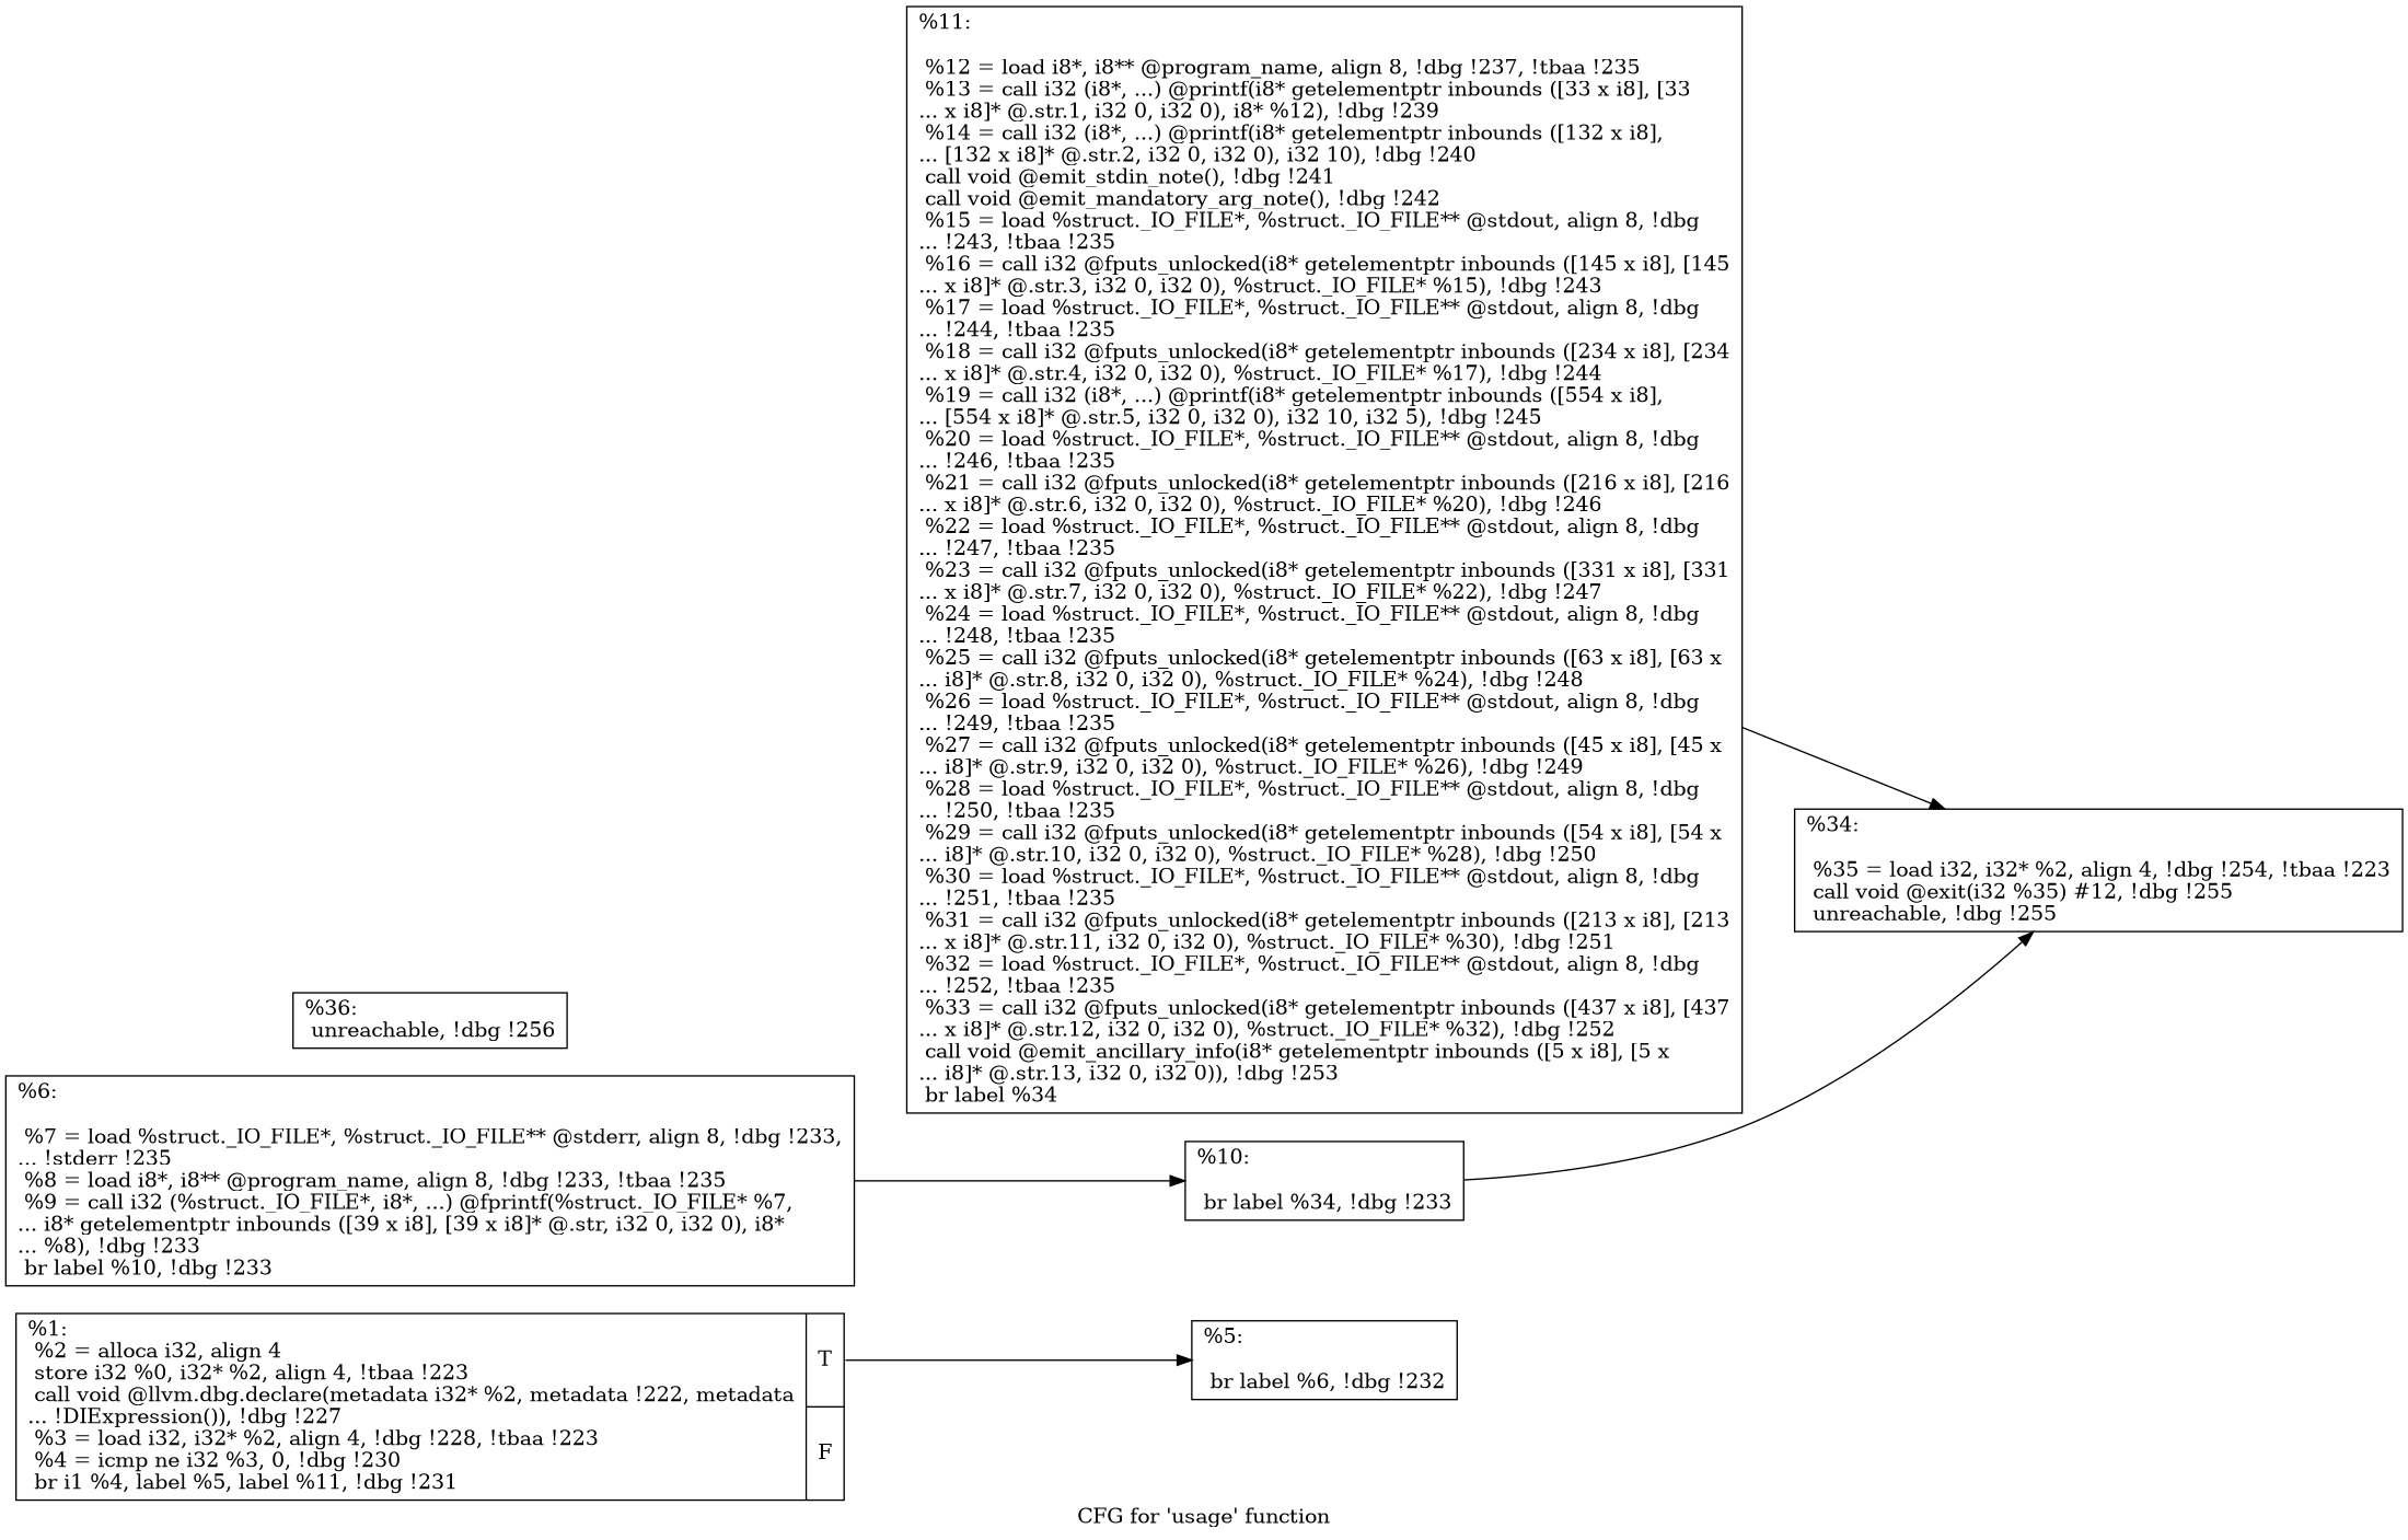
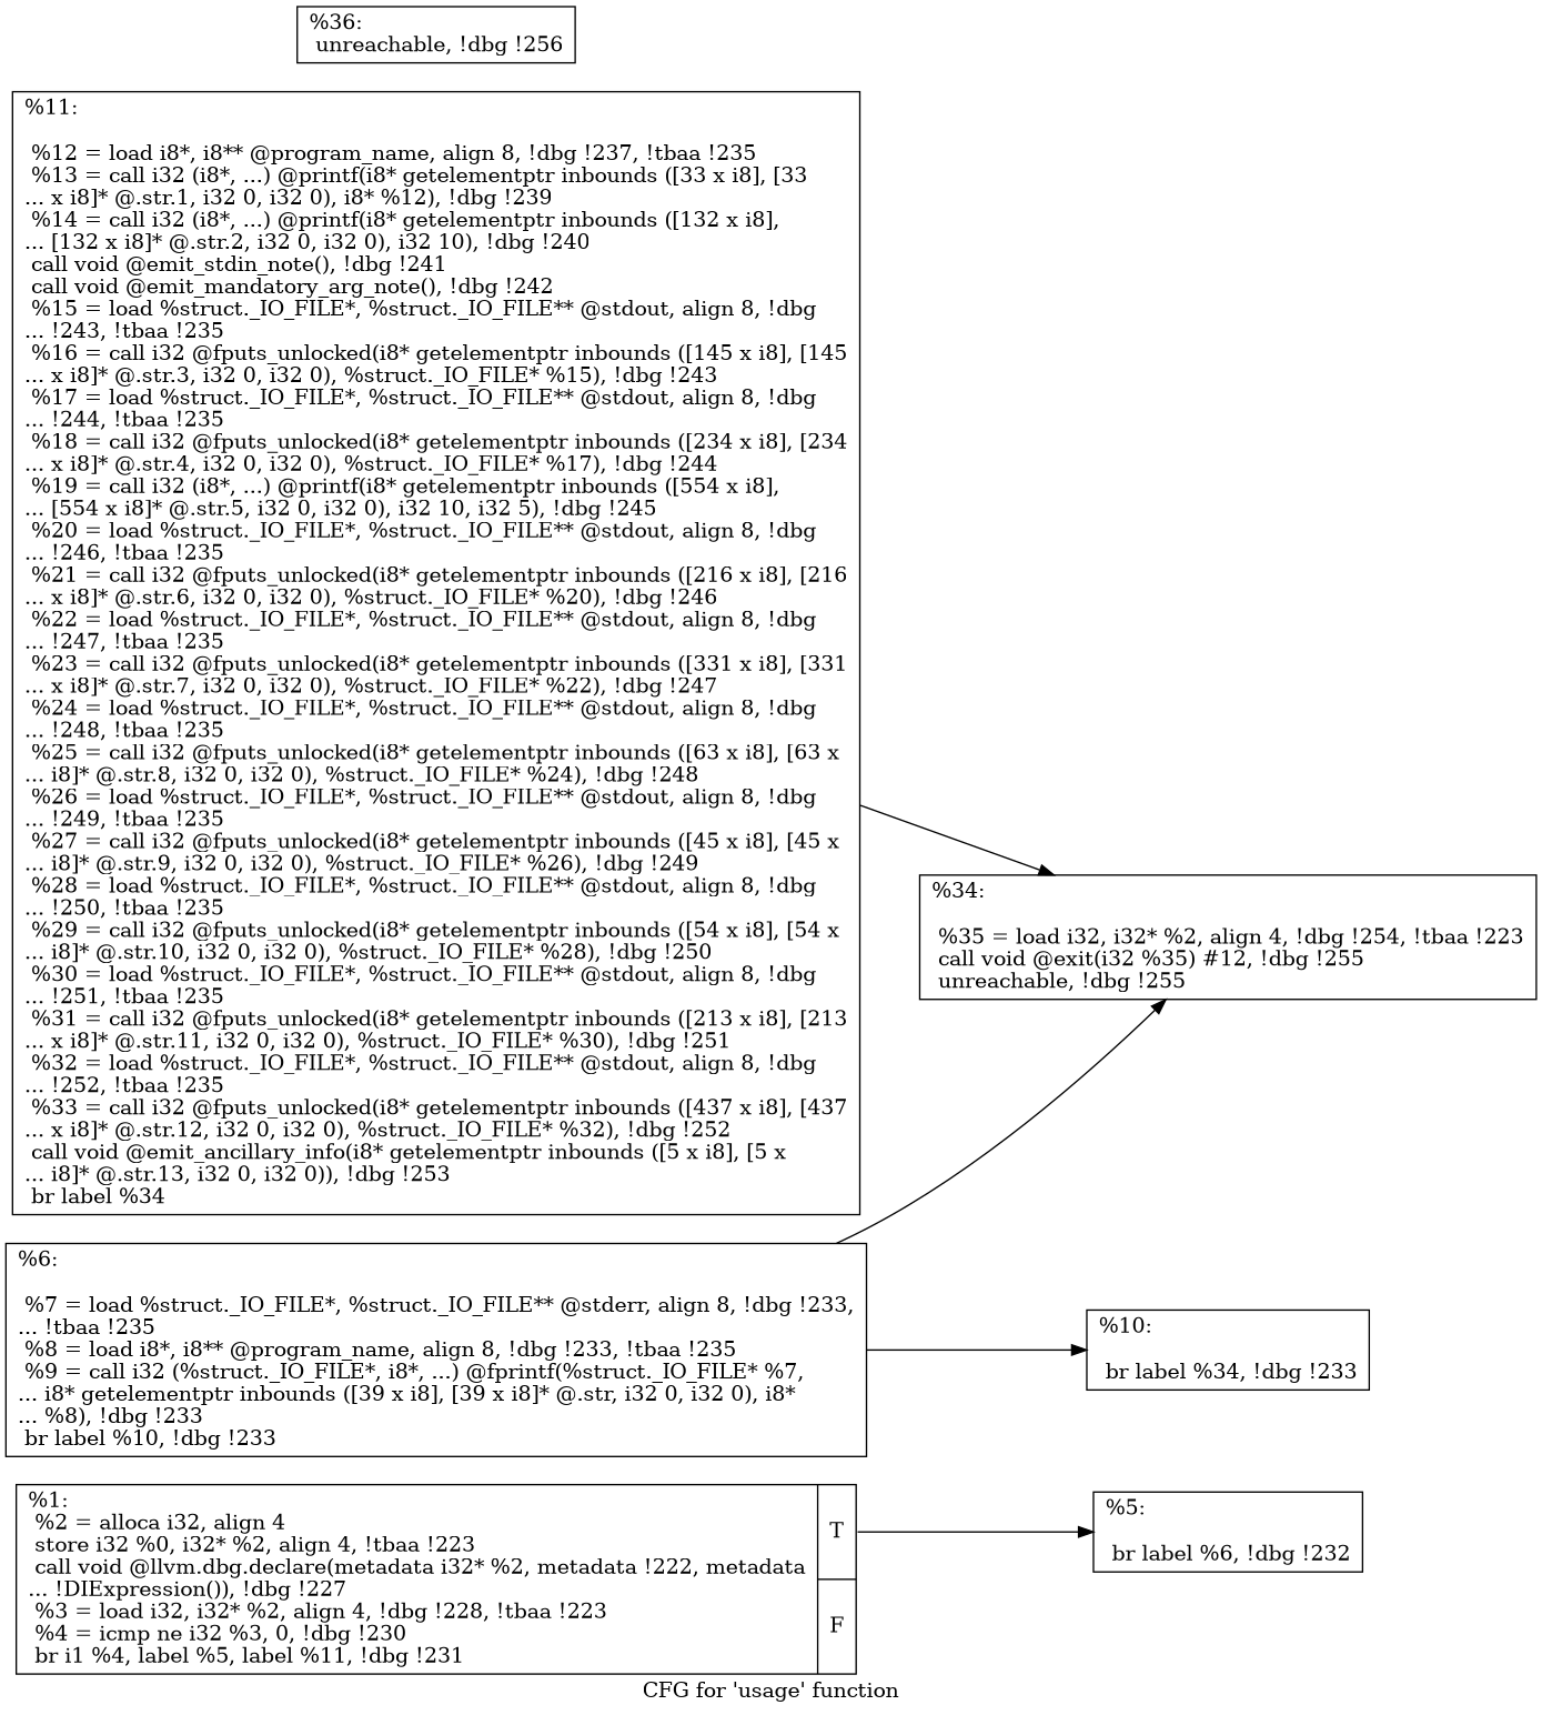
  digraph {
    label="CFG for 'usage' function"
    rankdir=LR
    node [shape=record]
    n1 [label="{%1:\l  %2 = alloca i32, align 4\l  store i32 %0, i32* %2, align 4, !tbaa !223\l  call void @llvm.dbg.declare(metadata i32* %2, metadata !222, metadata\l... !DIExpression()), !dbg !227\l  %3 = load i32, i32* %2, align 4, !dbg !228, !tbaa !223\l  %4 = icmp ne i32 %3, 0, !dbg !230\l  br i1 %4, label %5, label %11, !dbg !231\l|{<s0>T|<s1>F}}"]
    n2 [label="{%5:\l\l  br label %6, !dbg !232\l}"]
    n3 [label="{%11:\l\l  %12 = load i8*, i8** @program_name, align 8, !dbg !237, !tbaa !235\l  %13 = call i32 (i8*, ...) @printf(i8* getelementptr inbounds ([33 x i8], [33\l... x i8]* @.str.1, i32 0, i32 0), i8* %12), !dbg !239\l  %14 = call i32 (i8*, ...) @printf(i8* getelementptr inbounds ([132 x i8],\l... [132 x i8]* @.str.2, i32 0, i32 0), i32 10), !dbg !240\l  call void @emit_stdin_note(), !dbg !241\l  call void @emit_mandatory_arg_note(), !dbg !242\l  %15 = load %struct._IO_FILE*, %struct._IO_FILE** @stdout, align 8, !dbg\l... !243, !tbaa !235\l  %16 = call i32 @fputs_unlocked(i8* getelementptr inbounds ([145 x i8], [145\l... x i8]* @.str.3, i32 0, i32 0), %struct._IO_FILE* %15), !dbg !243\l  %17 = load %struct._IO_FILE*, %struct._IO_FILE** @stdout, align 8, !dbg\l... !244, !tbaa !235\l  %18 = call i32 @fputs_unlocked(i8* getelementptr inbounds ([234 x i8], [234\l... x i8]* @.str.4, i32 0, i32 0), %struct._IO_FILE* %17), !dbg !244\l  %19 = call i32 (i8*, ...) @printf(i8* getelementptr inbounds ([554 x i8],\l... [554 x i8]* @.str.5, i32 0, i32 0), i32 10, i32 5), !dbg !245\l  %20 = load %struct._IO_FILE*, %struct._IO_FILE** @stdout, align 8, !dbg\l... !246, !tbaa !235\l  %21 = call i32 @fputs_unlocked(i8* getelementptr inbounds ([216 x i8], [216\l... x i8]* @.str.6, i32 0, i32 0), %struct._IO_FILE* %20), !dbg !246\l  %22 = load %struct._IO_FILE*, %struct._IO_FILE** @stdout, align 8, !dbg\l... !247, !tbaa !235\l  %23 = call i32 @fputs_unlocked(i8* getelementptr inbounds ([331 x i8], [331\l... x i8]* @.str.7, i32 0, i32 0), %struct._IO_FILE* %22), !dbg !247\l  %24 = load %struct._IO_FILE*, %struct._IO_FILE** @stdout, align 8, !dbg\l... !248, !tbaa !235\l  %25 = call i32 @fputs_unlocked(i8* getelementptr inbounds ([63 x i8], [63 x\l... i8]* @.str.8, i32 0, i32 0), %struct._IO_FILE* %24), !dbg !248\l  %26 = load %struct._IO_FILE*, %struct._IO_FILE** @stdout, align 8, !dbg\l... !249, !tbaa !235\l  %27 = call i32 @fputs_unlocked(i8* getelementptr inbounds ([45 x i8], [45 x\l... i8]* @.str.9, i32 0, i32 0), %struct._IO_FILE* %26), !dbg !249\l  %28 = load %struct._IO_FILE*, %struct._IO_FILE** @stdout, align 8, !dbg\l... !250, !tbaa !235\l  %29 = call i32 @fputs_unlocked(i8* getelementptr inbounds ([54 x i8], [54 x\l... i8]* @.str.10, i32 0, i32 0), %struct._IO_FILE* %28), !dbg !250\l  %30 = load %struct._IO_FILE*, %struct._IO_FILE** @stdout, align 8, !dbg\l... !251, !tbaa !235\l  %31 = call i32 @fputs_unlocked(i8* getelementptr inbounds ([213 x i8], [213\l... x i8]* @.str.11, i32 0, i32 0), %struct._IO_FILE* %30), !dbg !251\l  %32 = load %struct._IO_FILE*, %struct._IO_FILE** @stdout, align 8, !dbg\l... !252, !tbaa !235\l  %33 = call i32 @fputs_unlocked(i8* getelementptr inbounds ([437 x i8], [437\l... x i8]* @.str.12, i32 0, i32 0), %struct._IO_FILE* %32), !dbg !252\l  call void @emit_ancillary_info(i8* getelementptr inbounds ([5 x i8], [5 x\l... i8]* @.str.13, i32 0, i32 0)), !dbg !253\l  br label %34\l}"]
    n4 [label="{%34:\l\l  %35 = load i32, i32* %2, align 4, !dbg !254, !tbaa !223\l  call void @exit(i32 %35) #12, !dbg !255\l  unreachable, !dbg !255\l}"]
-   n5 [label="{%6:\l\l  %7 = load %struct._IO_FILE*, %struct._IO_FILE** @stderr, align 8, !dbg !233,\l... !stderr !235\l  %8 = load i8*, i8** @program_name, align 8, !dbg !233, !tbaa !235\l  %9 = call i32 (%struct._IO_FILE*, i8*, ...) @fprintf(%struct._IO_FILE* %7,\l... i8* getelementptr inbounds ([39 x i8], [39 x i8]* @.str, i32 0, i32 0), i8*\l... %8), !dbg !233\l  br label %10, !dbg !233\l}"]
+   n5 [label="{%6:\l\l  %7 = load %struct._IO_FILE*, %struct._IO_FILE** @stderr, align 8, !dbg !233,\l... !tbaa !235\l  %8 = load i8*, i8** @program_name, align 8, !dbg !233, !tbaa !235\l  %9 = call i32 (%struct._IO_FILE*, i8*, ...) @fprintf(%struct._IO_FILE* %7,\l... i8* getelementptr inbounds ([39 x i8], [39 x i8]* @.str, i32 0, i32 0), i8*\l... %8), !dbg !233\l  br label %10, !dbg !233\l}"]
    n6 [label="{%10:\l\l  br label %34, !dbg !233\l}"]
    n7 [label="{%36:                                                  \l  unreachable, !dbg !256\l}"]
    n1 -> n2 [tailport=s0]
    n3 -> n4
    n5 -> n6
-   n6 -> n4
+   n5 -> n4
  }
